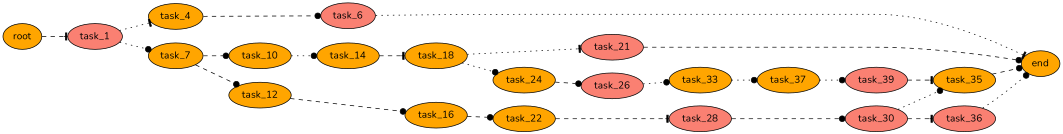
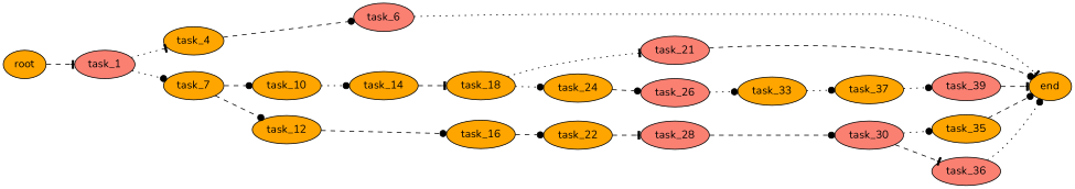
  digraph {
    fontname=Nunito
    rankdir=LR
    node [fillcolor=orange fontname=Nunito style=filled]
    edge [arrowhead=dot fontname=Nunito style=dashed]
    task_1 [fillcolor=salmon]
    root
    task_4
    task_7
    task_6 [fillcolor=salmon]
    task_10
    task_12
    end
    task_14
    task_16
    task_18
    task_22
    task_21 [fillcolor=salmon]
    task_24
    task_28 [fillcolor=salmon]
    task_26 [fillcolor=salmon]
    task_30 [fillcolor=salmon]
    task_33
    task_37
    task_35
    task_36 [fillcolor=salmon]
    task_39 [fillcolor=salmon]
    task_1 -> task_4 [arrowhead=tee style=dotted]
    task_1 -> task_7 [style=dotted]
    root -> task_1 [arrowhead=tee]
    task_4 -> task_6
    task_7 -> task_10
    task_7 -> task_12
    task_6 -> end [arrowhead=tee style=dotted]
    task_10 -> task_14 [style=dotted]
    task_12 -> task_16
    task_14 -> task_18 [arrowhead=tee]
    task_16 -> task_22
    task_18 -> task_21 [arrowhead=tee style=dotted]
    task_18 -> task_24 [style=dotted]
    task_22 -> task_28 [arrowhead=tee]
    task_21 -> end
    task_24 -> task_26
    task_28 -> task_30
    task_26 -> task_33 [style=dotted]
    task_30 -> task_35 [style=dotted]
    task_30 -> task_36 [arrowhead=tee]
    task_33 -> task_37 [style=dotted]
    task_37 -> task_39 [style=dotted]
    task_35 -> end
    task_36 -> end [style=dotted]
-   task_39 -> task_35 [arrowhead=tee]
+   task_39 -> end [arrowhead=tee]
  }
